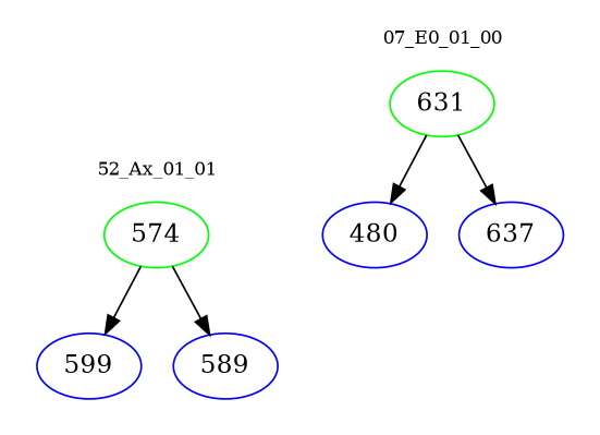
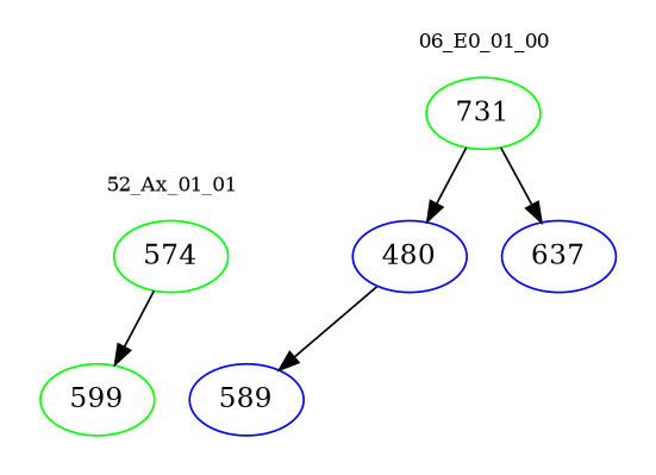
  digraph {
    node [color=blue]
    edge [color=black]
    n1 [color=green label=574]
    n2 [label=589]
-   n3 [label=599]
-   n4 [color=green label=631]
+   n3 [color=green label=599]
+   n4 [color=green label=731]
    n5 [label=480]
    n6 [label=637]
    subgraph cluster_1 {
      color=white
      fontsize=10
      label="52_Ax_01_01"
      n1
      n2
      n3
    }
    subgraph cluster_2 {
      color=white
      fontsize=10
-     label="07_E0_01_00"
+     label="06_E0_01_00"
      n4
      n5
      n6
    }
-   n1 -> n2
+   n5 -> n2
    n1 -> n3
    n4 -> n5
    n4 -> n6
  }
